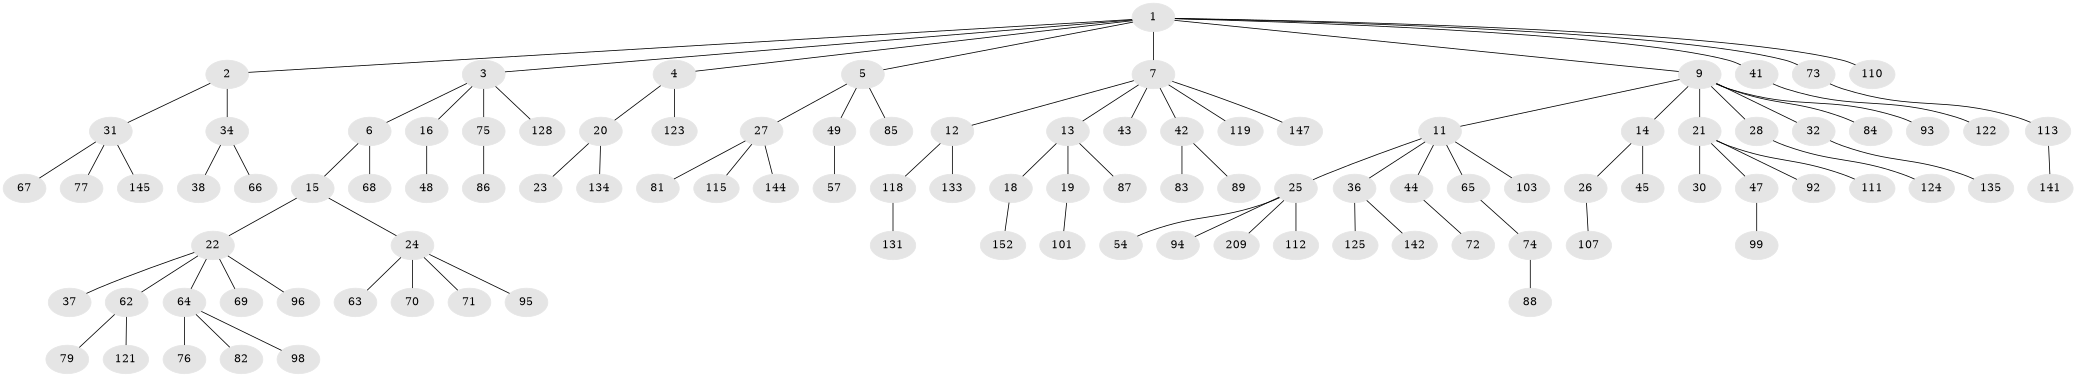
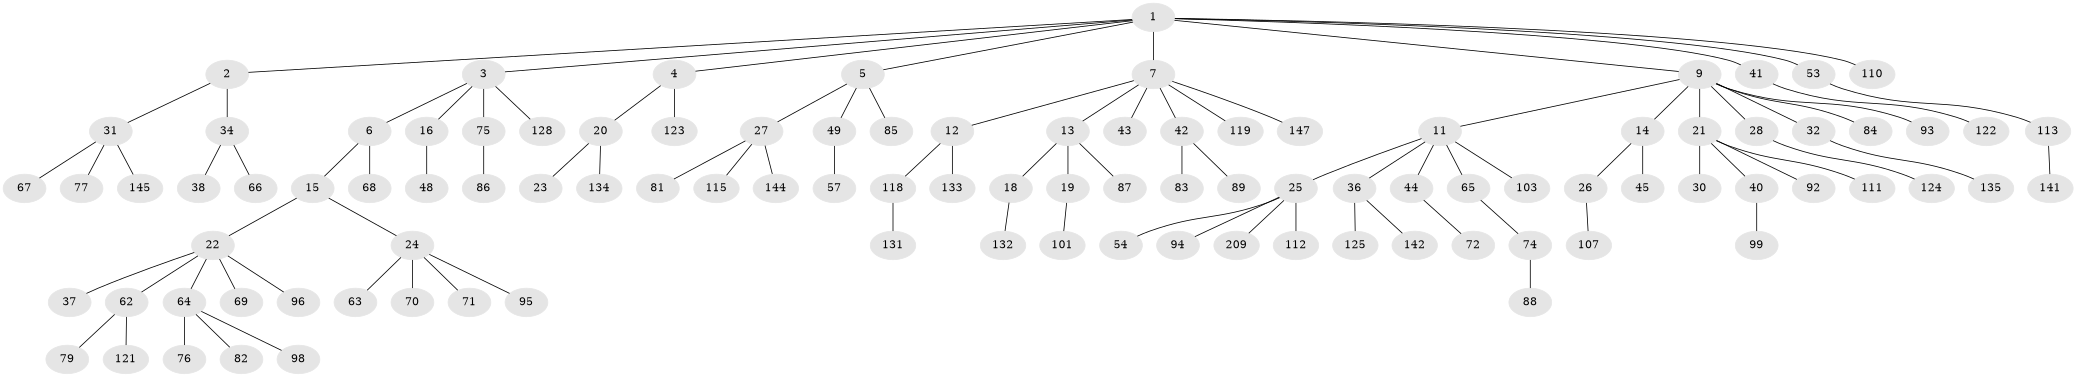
  graph {
    node [color=gray90 style=filled]
    1 [super="+43"]
    2 [super="+108"]
    3 [super="+97"]
    4 [super="+17"]
    5 [super="+47"]
    7 [super="+8"]
    9 [super="+10"]
    41 [super="+120"]
-   53 [super="+61" label=73]
+   53 [super="+61"]
    110
    31
    34 [super="+114"]
    6 [super="+73"]
    16 [super="+39"]
    75 [super="+91"]
    128
    20 [super="+100"]
    123
    27 [super="+56"]
    49 [super="+55"]
    85
    12 [super="+42"]
    13
    n24 [label=43]
    n25 [label=42 super="+102"]
    119
    147
    11 [super="+52"]
    14
    21 [super="+117"]
    28 [super="+50"]
    32
    84 [super="+105"]
    93
    122
    113
    67 [super="+136"]
    77
    145
    38 [super="+130"]
    66 [super="+104"]
    15
    68
    48
    86 [super="+116"]
    23 [super="+51"]
    134
    81
    115
    144
    57 [super="+78"]
    22 [super="+35"]
    24 [super="+59"]
    118 [super="+140"]
    133
    18
    19
    87 [super="+139"]
    83
    89
    25 [super="+29"]
    36 [super="+129"]
    44 [super="+58"]
    65 [super="+143"]
    103
    26 [super="+60"]
    45 [super="+80"]
    30
-   40 [label=47]
+   40
    92
    111
    124
    135
    54
    94
    n76 [label=209]
    112 [super="+138"]
    125
    142
    72
    74
    131
-   132 [label=152]
+   132
    101
    107
    37 [super="+146"]
    62 [super="+90"]
    64
    69
    96
    63 [super="+137"]
    70
    71 [super="+126"]
    95
    99
    79
    121
    76
    82 [super="+127"]
    98
    141
    88 [super="+106"]
    1 -- 2
    1 -- 3
    1 -- 4
    1 -- 5
    1 -- 7
    1 -- 9
    1 -- 41
    1 -- 53
    1 -- 110
    2 -- 31
    2 -- 34
    3 -- 6
    3 -- 16
    3 -- 75
    3 -- 128
    4 -- 20
    4 -- 123
    5 -- 27
    5 -- 49
    5 -- 85
    7 -- 12
    7 -- 13
    7 -- n24
    7 -- n25
    7 -- 119
    7 -- 147
    9 -- 11
    9 -- 14
    9 -- 21
    9 -- 28
    9 -- 32
    9 -- 84
    9 -- 93
    41 -- 122
    53 -- 113
    31 -- 67
    31 -- 77
    31 -- 145
    34 -- 38
    34 -- 66
    6 -- 15
    6 -- 68
    16 -- 48
    75 -- 86
    20 -- 23
    20 -- 134
    27 -- 81
    27 -- 115
    27 -- 144
    49 -- 57
    12 -- 118
    12 -- 133
    13 -- 18
    13 -- 19
    13 -- 87
    n25 -- 83
    n25 -- 89
    11 -- 25
    11 -- 36
    11 -- 44
    11 -- 65
    11 -- 103
    14 -- 26
    14 -- 45
    21 -- 30
    21 -- 40
    21 -- 92
    21 -- 111
    28 -- 124
    32 -- 135
    113 -- 141
    15 -- 22
    15 -- 24
    22 -- 37
    22 -- 62
    22 -- 64
    22 -- 69
    22 -- 96
    24 -- 63
    24 -- 70
    24 -- 71
    24 -- 95
    118 -- 131
    18 -- 132
    19 -- 101
    25 -- 54
    25 -- 94
    25 -- n76
    25 -- 112
    36 -- 125
    36 -- 142
    44 -- 72
    65 -- 74
    26 -- 107
    40 -- 99
    74 -- 88
    62 -- 79
    62 -- 121
    64 -- 76
    64 -- 82
    64 -- 98
  }
